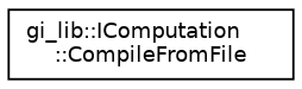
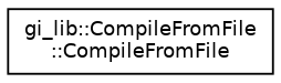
  digraph {
    rankdir=TB
-   n1 [color=black fillcolor=white fontname=Helvetica fontsize=10 height=0.2 label="gi_lib::IComputation\l::CompileFromFile" shape=record style=filled width=0.4]
+   n1 [color=black fillcolor=white fontname=Helvetica fontsize=10 height=0.2 label="gi_lib::CompileFromFile\l::CompileFromFile" shape=record style=filled width=0.4]
  }
